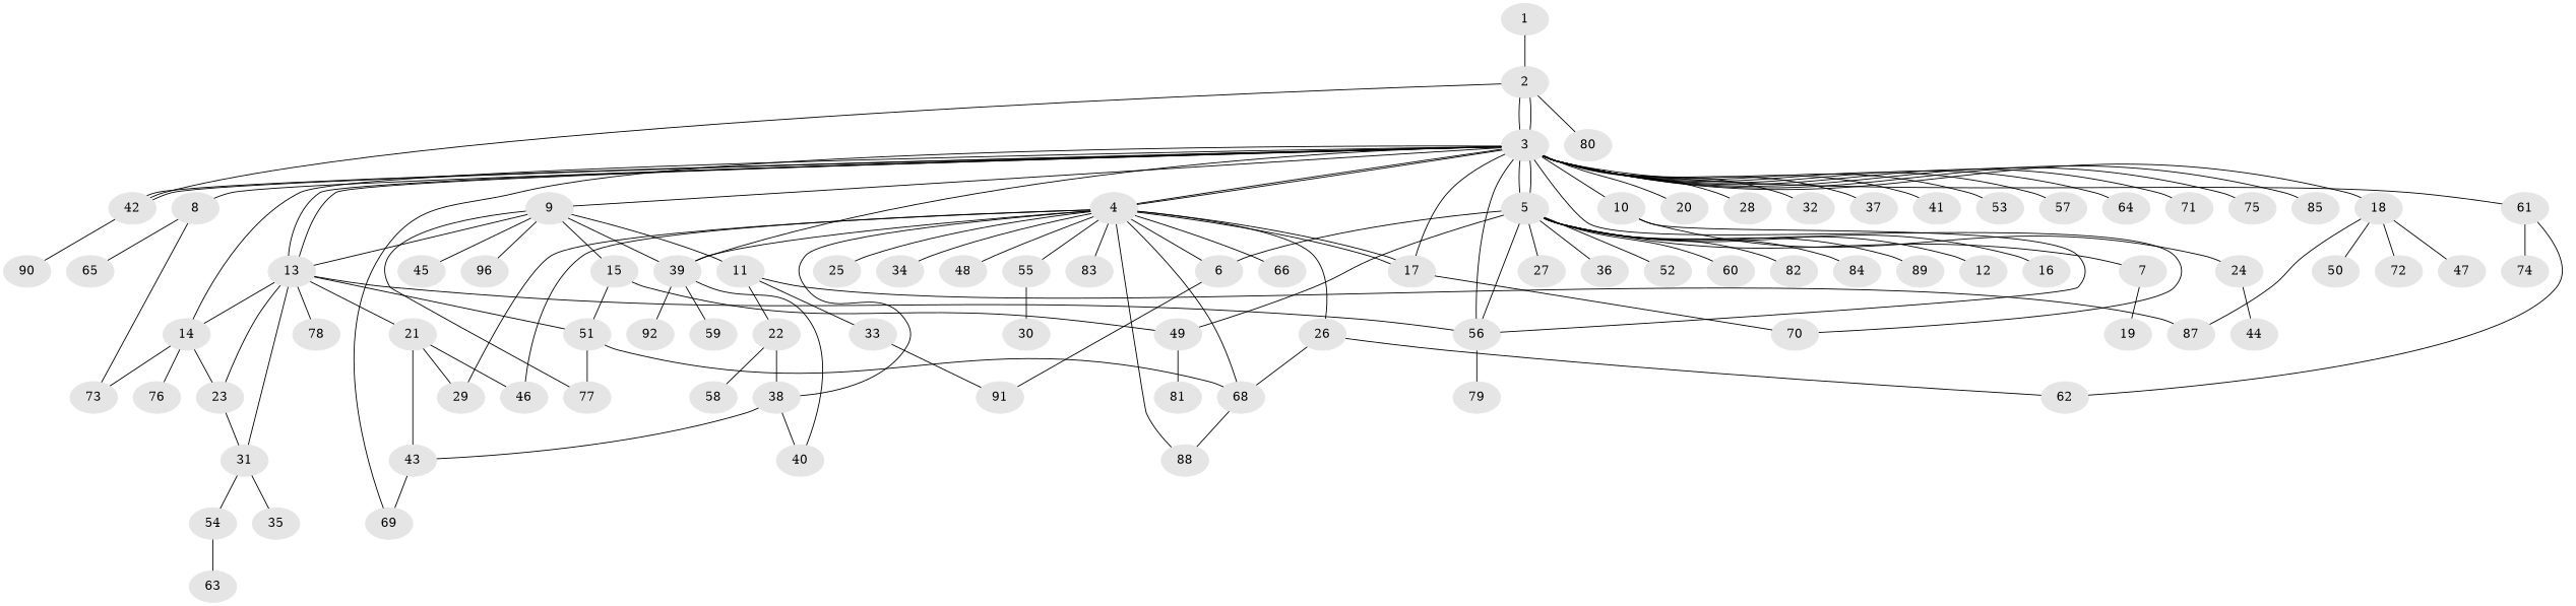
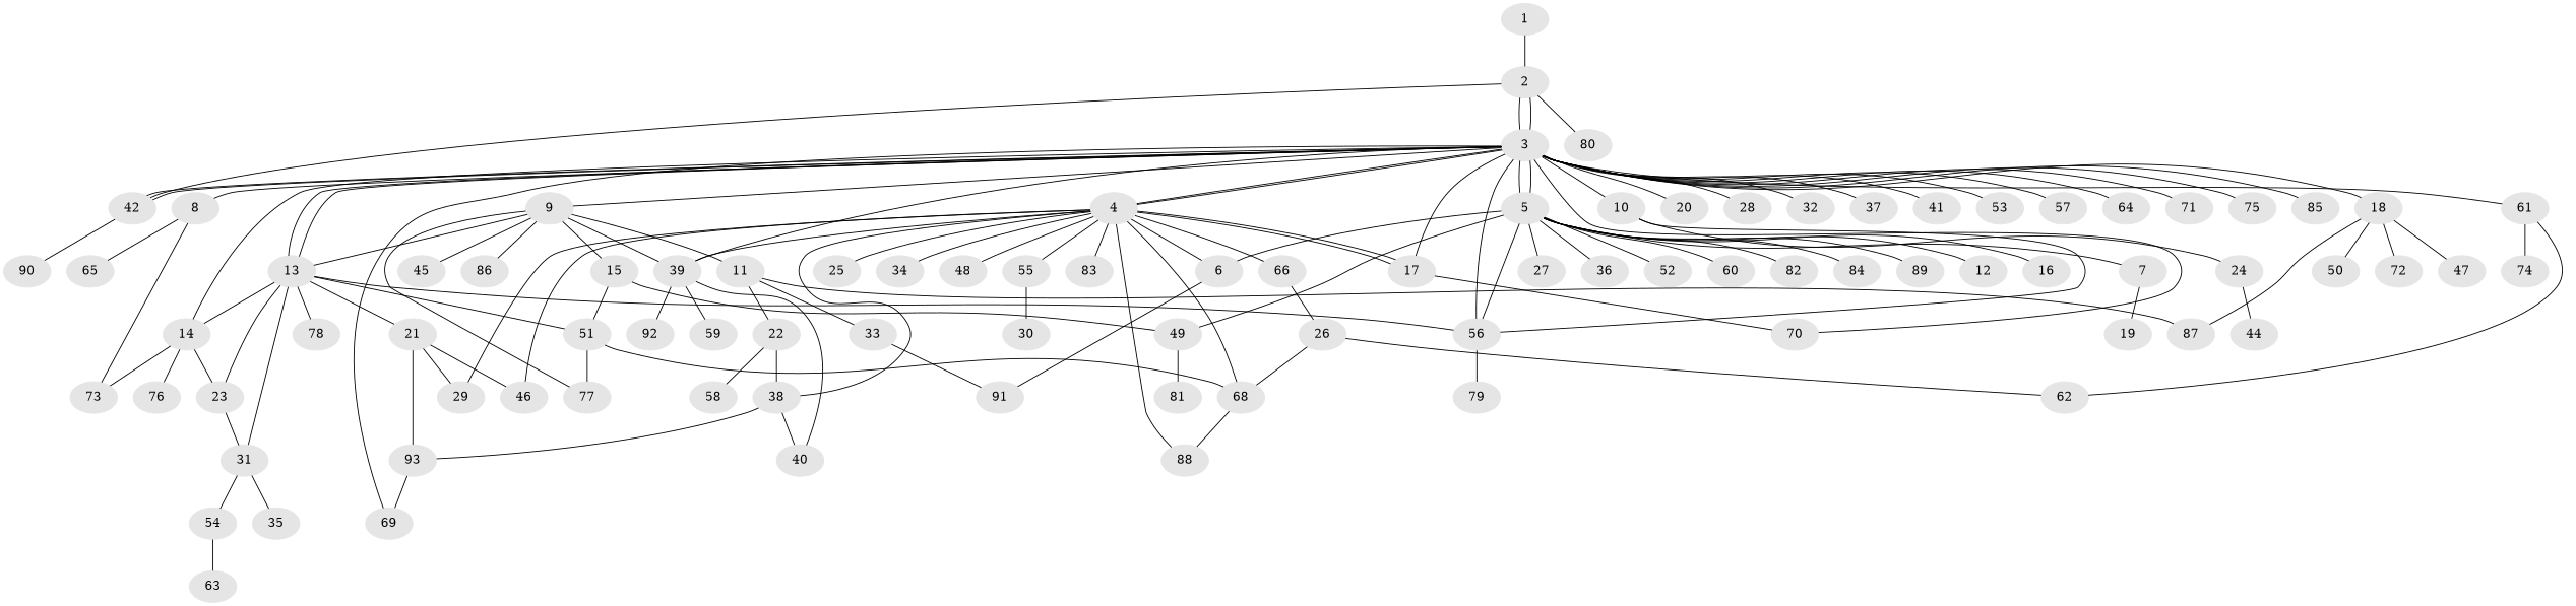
  graph {
    node [color=gray90 style=filled]
    1
    2
    3
    42
    80
    4
    5
    8
    9
    10
    13
    14
    17
    18
    20
    28
    32
    37
    39
    41
    53
    56
    57
    61
    64
    69
    70
    71
    75
    85
    90
    6
    25
    26
    29
    34
    38
    46
    48
    55
    66
    68
    83
    88
    7
    12
    16
    27
    36
    49
    52
    60
    82
    84
    89
    65
    73
    11
    15
    45
    77
-   86 [label=96]
+   86
    24
    21
    23
    31
    51
    78
    76
    87
    47
    50
    72
    40
    59
    92
    79
    62
    74
    91
-   43
+   43 [label=93]
    30
    19
    81
    22
    33
    44
    58
    35
    54
    63
    1 -- 2
    2 -- 3
    2 -- 3
    2 -- 42
    2 -- 80
    3 -- 42
    3 -- 42
    3 -- 4
    3 -- 4
    3 -- 5
    3 -- 5
    3 -- 8
    3 -- 9
    3 -- 10
    3 -- 13
    3 -- 13
    3 -- 14
    3 -- 17
    3 -- 18
    3 -- 20
    3 -- 28
    3 -- 32
    3 -- 37
    3 -- 39
    3 -- 41
    3 -- 53
    3 -- 56
    3 -- 57
    3 -- 61
    3 -- 64
    3 -- 69
    3 -- 70
    3 -- 71
    3 -- 75
    3 -- 85
    42 -- 90
    4 -- 17
    4 -- 17
    4 -- 39
    4 -- 6
    4 -- 25
-   4 -- 26
+   66 -- 26
    4 -- 29
    4 -- 34
    4 -- 38
    4 -- 46
    4 -- 48
    4 -- 55
    4 -- 66
    4 -- 68
    4 -- 83
    4 -- 88
    5 -- 56
    5 -- 6
    5 -- 7
    5 -- 12
    5 -- 16
    5 -- 27
    5 -- 36
    5 -- 49
    5 -- 52
    5 -- 60
    5 -- 82
    5 -- 84
    5 -- 89
    8 -- 65
    8 -- 73
    9 -- 13
    9 -- 39
    9 -- 11
    9 -- 15
    9 -- 45
    9 -- 77
    9 -- 86
    10 -- 56
    10 -- 24
    13 -- 14
    13 -- 56
    13 -- 21
    13 -- 23
    13 -- 31
    13 -- 51
    13 -- 78
    14 -- 73
    14 -- 23
    14 -- 76
    17 -- 70
    18 -- 87
    18 -- 47
    18 -- 50
    18 -- 72
    39 -- 40
    39 -- 59
    39 -- 92
    56 -- 79
    61 -- 62
    61 -- 74
    6 -- 91
    26 -- 68
    26 -- 62
    38 -- 40
    38 -- 43
    55 -- 30
    68 -- 88
    7 -- 19
    49 -- 81
    11 -- 87
    11 -- 22
    11 -- 33
    15 -- 49
    15 -- 51
    24 -- 44
    21 -- 29
    21 -- 46
    21 -- 43
    23 -- 31
    31 -- 35
    31 -- 54
    51 -- 68
    51 -- 77
    43 -- 69
    22 -- 38
    22 -- 58
    33 -- 91
    54 -- 63
  }
